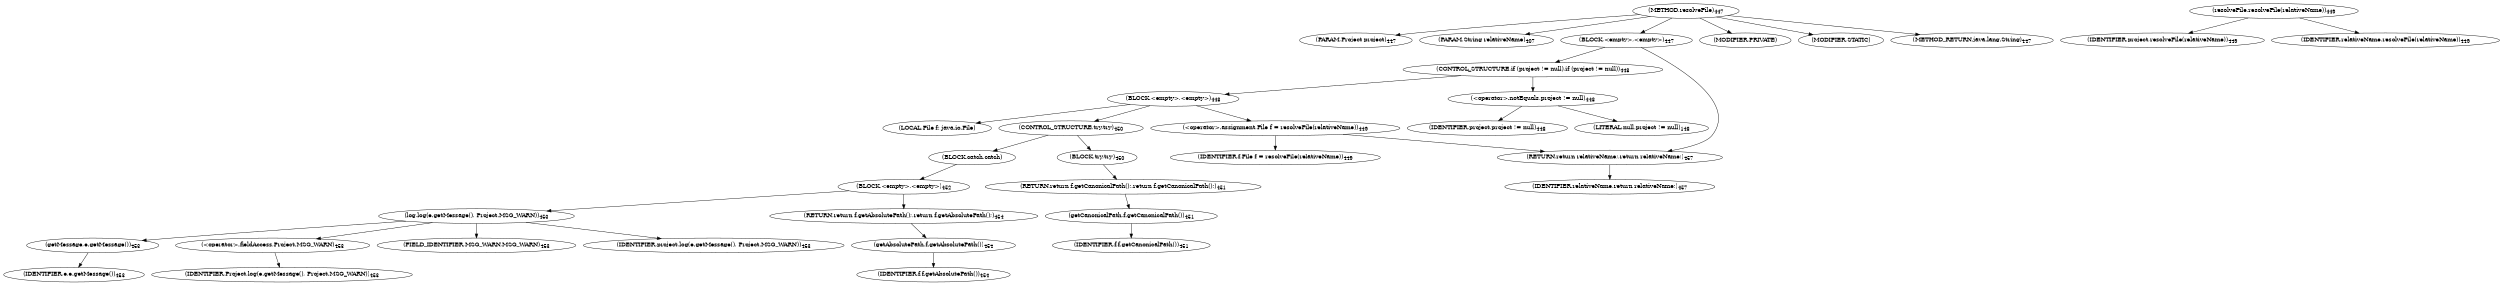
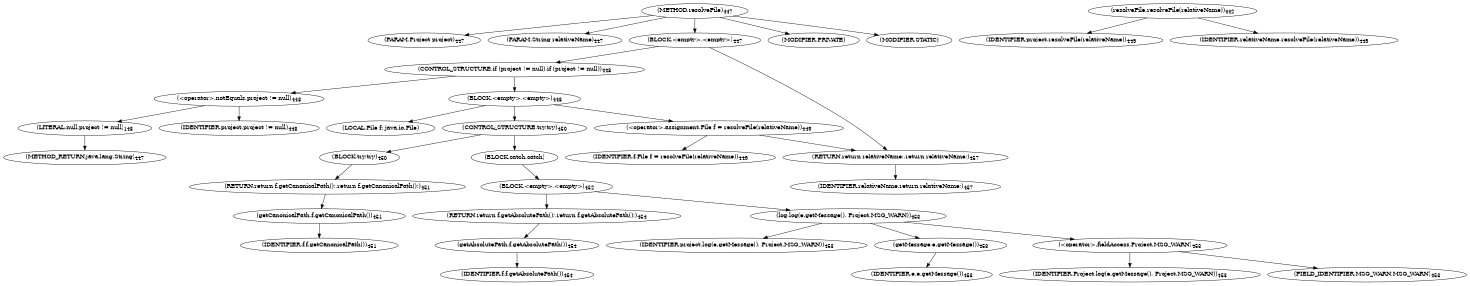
  digraph {
    n1 [label=<(METHOD,resolveFile)<SUB>447</SUB>>]
    n2 [label=<(PARAM,Project project)<SUB>447</SUB>>]
-   n3 [label=<(PARAM,String relativeName)<SUB>407</SUB>>]
+   n3 [label=<(PARAM,String relativeName)<SUB>447</SUB>>]
    n4 [label=<(BLOCK,&lt;empty&gt;,&lt;empty&gt;)<SUB>447</SUB>>]
    n5 [label=<(MODIFIER,PRIVATE)>]
    n6 [label=<(MODIFIER,STATIC)>]
    n7 [label=<(METHOD_RETURN,java.lang.String)<SUB>447</SUB>>]
    n8 [label=<(CONTROL_STRUCTURE,if (project != null),if (project != null))<SUB>448</SUB>>]
    n9 [label=<(RETURN,return relativeName;,return relativeName;)<SUB>457</SUB>>]
    n10 [label=<(&lt;operator&gt;.notEquals,project != null)<SUB>448</SUB>>]
    n11 [label=<(BLOCK,&lt;empty&gt;,&lt;empty&gt;)<SUB>448</SUB>>]
    n12 [label=<(IDENTIFIER,relativeName,return relativeName;)<SUB>457</SUB>>]
    n13 [label=<(IDENTIFIER,project,project != null)<SUB>448</SUB>>]
    n14 [label=<(LITERAL,null,project != null)<SUB>148</SUB>>]
    n15 [label=<(LOCAL,File f: java.io.File)>]
    n16 [label=<(&lt;operator&gt;.assignment,File f = resolveFile(relativeName))<SUB>449</SUB>>]
    n17 [label=<(CONTROL_STRUCTURE,try,try)<SUB>450</SUB>>]
    n18 [label=<(IDENTIFIER,f,File f = resolveFile(relativeName))<SUB>449</SUB>>]
    n19 [label=<(BLOCK,try,try)<SUB>450</SUB>>]
    n20 [label=<(BLOCK,catch,catch)>]
-   n21 [label=<(resolveFile,resolveFile(relativeName))<SUB>449</SUB>>]
+   n21 [label=<(resolveFile,resolveFile(relativeName))<SUB>442</SUB>>]
    n22 [label=<(IDENTIFIER,project,resolveFile(relativeName))<SUB>449</SUB>>]
    n23 [label=<(IDENTIFIER,relativeName,resolveFile(relativeName))<SUB>449</SUB>>]
    n24 [label=<(RETURN,return f.getCanonicalPath();,return f.getCanonicalPath();)<SUB>451</SUB>>]
    n25 [label=<(BLOCK,&lt;empty&gt;,&lt;empty&gt;)<SUB>452</SUB>>]
    n26 [label=<(getCanonicalPath,f.getCanonicalPath())<SUB>451</SUB>>]
    n27 [label=<(IDENTIFIER,f,f.getCanonicalPath())<SUB>451</SUB>>]
    n28 [label=<(log,log(e.getMessage(), Project.MSG_WARN))<SUB>453</SUB>>]
    n29 [label=<(RETURN,return f.getAbsolutePath();,return f.getAbsolutePath();)<SUB>454</SUB>>]
    n30 [label=<(IDENTIFIER,project,log(e.getMessage(), Project.MSG_WARN))<SUB>453</SUB>>]
    n31 [label=<(getMessage,e.getMessage())<SUB>453</SUB>>]
    n32 [label=<(&lt;operator&gt;.fieldAccess,Project.MSG_WARN)<SUB>453</SUB>>]
    n33 [label=<(getAbsolutePath,f.getAbsolutePath())<SUB>454</SUB>>]
    n34 [label=<(IDENTIFIER,e,e.getMessage())<SUB>453</SUB>>]
    n35 [label=<(IDENTIFIER,Project,log(e.getMessage(), Project.MSG_WARN))<SUB>453</SUB>>]
    n36 [label=<(FIELD_IDENTIFIER,MSG_WARN,MSG_WARN)<SUB>453</SUB>>]
    n37 [label=<(IDENTIFIER,f,f.getAbsolutePath())<SUB>454</SUB>>]
    n1 -> n2
    n1 -> n3
    n1 -> n4
    n1 -> n5
    n1 -> n6
-   n1 -> n7
+   n14 -> n7
    n4 -> n8
    n4 -> n9
    n8 -> n10
    n8 -> n11
    n9 -> n12
    n10 -> n13
    n10 -> n14
    n11 -> n15
    n11 -> n16
    n11 -> n17
    n16 -> n9
    n16 -> n18
    n17 -> n19
    n17 -> n20
    n19 -> n24
    n20 -> n25
    n21 -> n22
    n21 -> n23
    n24 -> n26
    n25 -> n28
    n25 -> n29
    n26 -> n27
    n28 -> n30
    n28 -> n31
    n28 -> n32
    n29 -> n33
    n31 -> n34
    n32 -> n35
-   n28 -> n36
+   n32 -> n36
    n33 -> n37
  }
